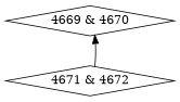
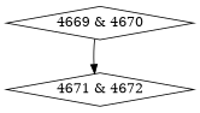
  digraph {
    node [shape=diamond]
    n1 [label="4669 & 4670"]
    n2 [label="4671 & 4672"]
-   n2 -> n1
+   n1 -> n2
  }
